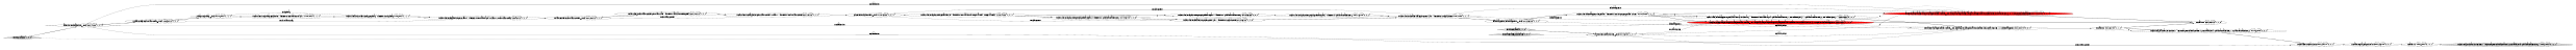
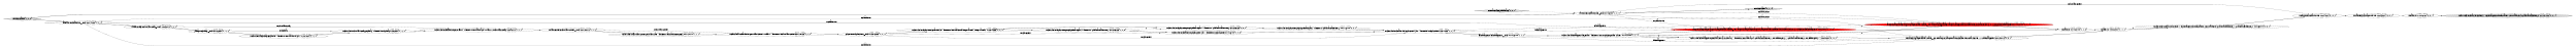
  digraph {
    rankdir=LR
    node [fillcolor=white shape=ellipse style=filled]
    edge [style=bold]
    n1 [label="runnable.run()@@@21@@@['1', '1', '0']"]
    n2 [label="runnable.run()@@@22@@@['1', '1', '1']"]
    n3 [label="Mockito.verify(mockYarnService,times(1)).requestTargetNumberOfContainers(2,ImmutableSet.of(\"GobblinYarnTaskRunner-1\",\"GobblinYarnTaskRunner-2\"))@@@23@@@['0', '0', '1']"]
    n4 [label="Mockito.when(mockJobContext.getPartitionSet()).thenReturn(ImmutableSet.of(Integer.valueOf(1),Integer.valueOf(2)))@@@14@@@['1', '1', '1']"]
    n5 [label="Mockito.when(mockJobContext.getAssignedParticipant(1)).thenReturn(\"GobblinYarnTaskRunner-2\")@@@15@@@['0', '0', '1']"]
    n6 [label="Mockito.when(mockJobContext.getAssignedParticipant(2)).thenReturn(\"GobblinYarnTaskRunner-1\")@@@15@@@['1', '1', '0']"]
    n7 [label="Mockito.when(mockJobContext.getAssignedParticipant(2)).thenReturn(\"GobblinYarnTaskRunner-2\")@@@16@@@['0', '0', '1']"]
    n8 [label="Mockito.when(mockTaskDriver.getJobContext(\"job1\")).thenReturn(mockJobContext)@@@16@@@['1', '1', '0']"]
    n9 [fillcolor=lightgray label="testMinContainers['0', '1', '0']" shape=diamond]
    n10 [label="YarnService mockYarnService = mock()@@@3@@@['1', '1', '1']"]
    n11 [fillcolor=red label="YarnAutoScalingManager.YarnAutoScalingRunnable runnable = new YarnAutoScalingManager.YarnAutoScalingRunnable(mockTaskDriver,mockYarnService,1,5,10,1.0,noopQueue,helixDataAccessor)@@@20@@@['0', '1', '0']"]
    n12 [fillcolor=red label="YarnAutoScalingManager.YarnAutoScalingRunnable runnable = new YarnAutoScalingManager.YarnAutoScalingRunnable(mockTaskDriver,mockYarnService,1,5,10,noopQueue,helixDataAccessor)@@@20@@@['1', '0', '0']"]
    n13 [label="Mockito.reset(mockYarnService)@@@24@@@['0', '0', '1']"]
    n14 [label="TestYarnAutoScalingRunnable runnable = new TestYarnAutoScalingRunnable(mockTaskDriver,mockYarnService,1,1,10,helixDataAccessor)@@@21@@@['0', '0', '1']"]
    n15 [fillcolor=lightgray label="testInstanceIdleBeyondTolerance['0', '0', '1']" shape=diamond]
    n16 [label="Mockito.when(mockTaskDriver.getJobContext(\"job1\")).thenReturn(mockJobContext)@@@17@@@['1', '1', '1']"]
    n17 [label="HelixDataAccessor helixDataAccessor = mock()@@@18@@@['1', '1', '1']"]
    n18 [label="WorkflowConfig mockWorkflowConfig = mock()@@@5@@@['1', '1', '1']"]
    n19 [label="Mockito.when(mockTaskDriver.getWorkflows()).thenReturn(ImmutableMap.of(\"workflow1\",mockWorkflowConfig))@@@9@@@['1', '1', '1']"]
    n20 [label="JobDag mockJobDag = mock()@@@6@@@['1', '1', '1']"]
    n21 [label="WorkflowContext mockWorkflowContext = mock()@@@10@@@['1', '1', '1']"]
    n22 [label="Mockito.when(mockJobDag.getAllNodes()).thenReturn(ImmutableSet.of(\"job1\"))@@@7@@@['1', '1', '1']"]
    n23 [label="Mockito.when(mockWorkflowConfig.getJobDag()).thenReturn(mockJobDag)@@@8@@@['1', '1', '1']"]
    n24 [label="runnable.setAlwaysTagUnused(true)@@@25@@@['0', '0', '1']"]
    n25 [label="TaskDriver mockTaskDriver = mock()@@@4@@@['1', '1', '1']" shape=diamond]
    n26 [label="Mockito.when(mockWorkflowContext.getWorkflowState()).thenReturn(TaskState.IN_PROGRESS)@@@11@@@['1', '1', '1']"]
    n27 [label="Mockito.when(mockTaskDriver.getWorkflowContext(\"workflow1\")).thenReturn(mockWorkflowContext)@@@12@@@['1', '1', '1']"]
    n28 [label="JobContext mockJobContext = mock()@@@13@@@['1', '1', '1']"]
    n29 [label="runnable.run()@@@26@@@['0', '0', '1']"]
    n30 [label="Mockito.when(helixDataAccessor.getChildValuesMap(Mockito.any())).thenReturn(ImmutableMap.of(\"GobblinYarnTaskRunner-1\",new HelixProperty(\"\"),\"GobblinYarnTaskRunner-2\",new HelixProperty(\"\")))@@@20@@@['0', '0', '1']"]
    n31 [fillcolor=lightgray label="testMinContainers['1', '0', '0']" shape=diamond]
    n32 [fillcolor=lightgray label="Mockito.verify(mockYarnService,times(1)).requestTargetNumberOfContainers(2,ImmutableSet.of(\"GobblinYarnTaskRunner-2\"))@@@27@@@['0', '0', '1']"]
    n33 [label="Mockito.when(helixDataAccessor.keyBuilder()).thenReturn(new PropertyKey.Builder(\"cluster\"))@@@19@@@['1', '1', '1']"]
-   n2 -> n1
+   n1 -> n2
    n2 -> n3
    n2 -> n3 [label=0 style=dashed]
    n3 -> n13
    n4 -> n5
    n4 -> n6
    n5 -> n7
    n6 -> n5 [label=0 style=dashed]
    n6 -> n8
    n7 -> n16
    n8 -> n16
-   n9 -> n10
+   n10 -> n9
    n10 -> n11 [label=mockYarnService style=solid]
    n10 -> n12 [label=mockYarnService style=solid]
    n10 -> n13 [label=mockWorkflowContext style=solid]
    n10 -> n14 [label=mockYarnService style=solid]
    n11 -> n1
    n12 -> n1
    n12 -> n11 [label=0 style=dashed]
    n12 -> n14 [label=0 style=dashed]
    n13 -> n24
    n14 -> n2
    n15 -> n10 [style=dashed]
    n16 -> n11 [label=helixDataAccessor style=solid]
    n16 -> n12 [label=helixDataAccessor style=solid]
    n16 -> n17
    n17 -> n14 [label=helixDataAccessor style=solid]
    n17 -> n33
    n18 -> n19 [label=mockWorkflowConfig style=solid]
    n18 -> n20
    n19 -> n21
    n20 -> n22
    n20 -> n23 [label=mockJobDag style=solid]
    n21 -> n26
    n21 -> n27 [label=mockWorkflowContext style=solid]
    n22 -> n23
    n23 -> n19
    n24 -> n29 [style=solid]
    n25 -> n11 [label=mockTaskDriver style=solid]
    n25 -> n12 [label=mockTaskDriver style=solid]
    n25 -> n14 [label=mockTaskDriver style=solid]
    n25 -> n18
    n26 -> n27
    n27 -> n28
    n28 -> n4
    n28 -> n8 [label=mockJobContext style=solid]
    n28 -> n16 [label=mockJobContext style=solid]
    n29 -> n32
    n30 -> n14
-   n31 -> n10 [style=dashed]
+   n31 -> n10
    n31 -> n25
    n33 -> n11
    n33 -> n12
    n33 -> n30 [label=0 style=dashed]
    n33 -> n30
  }
